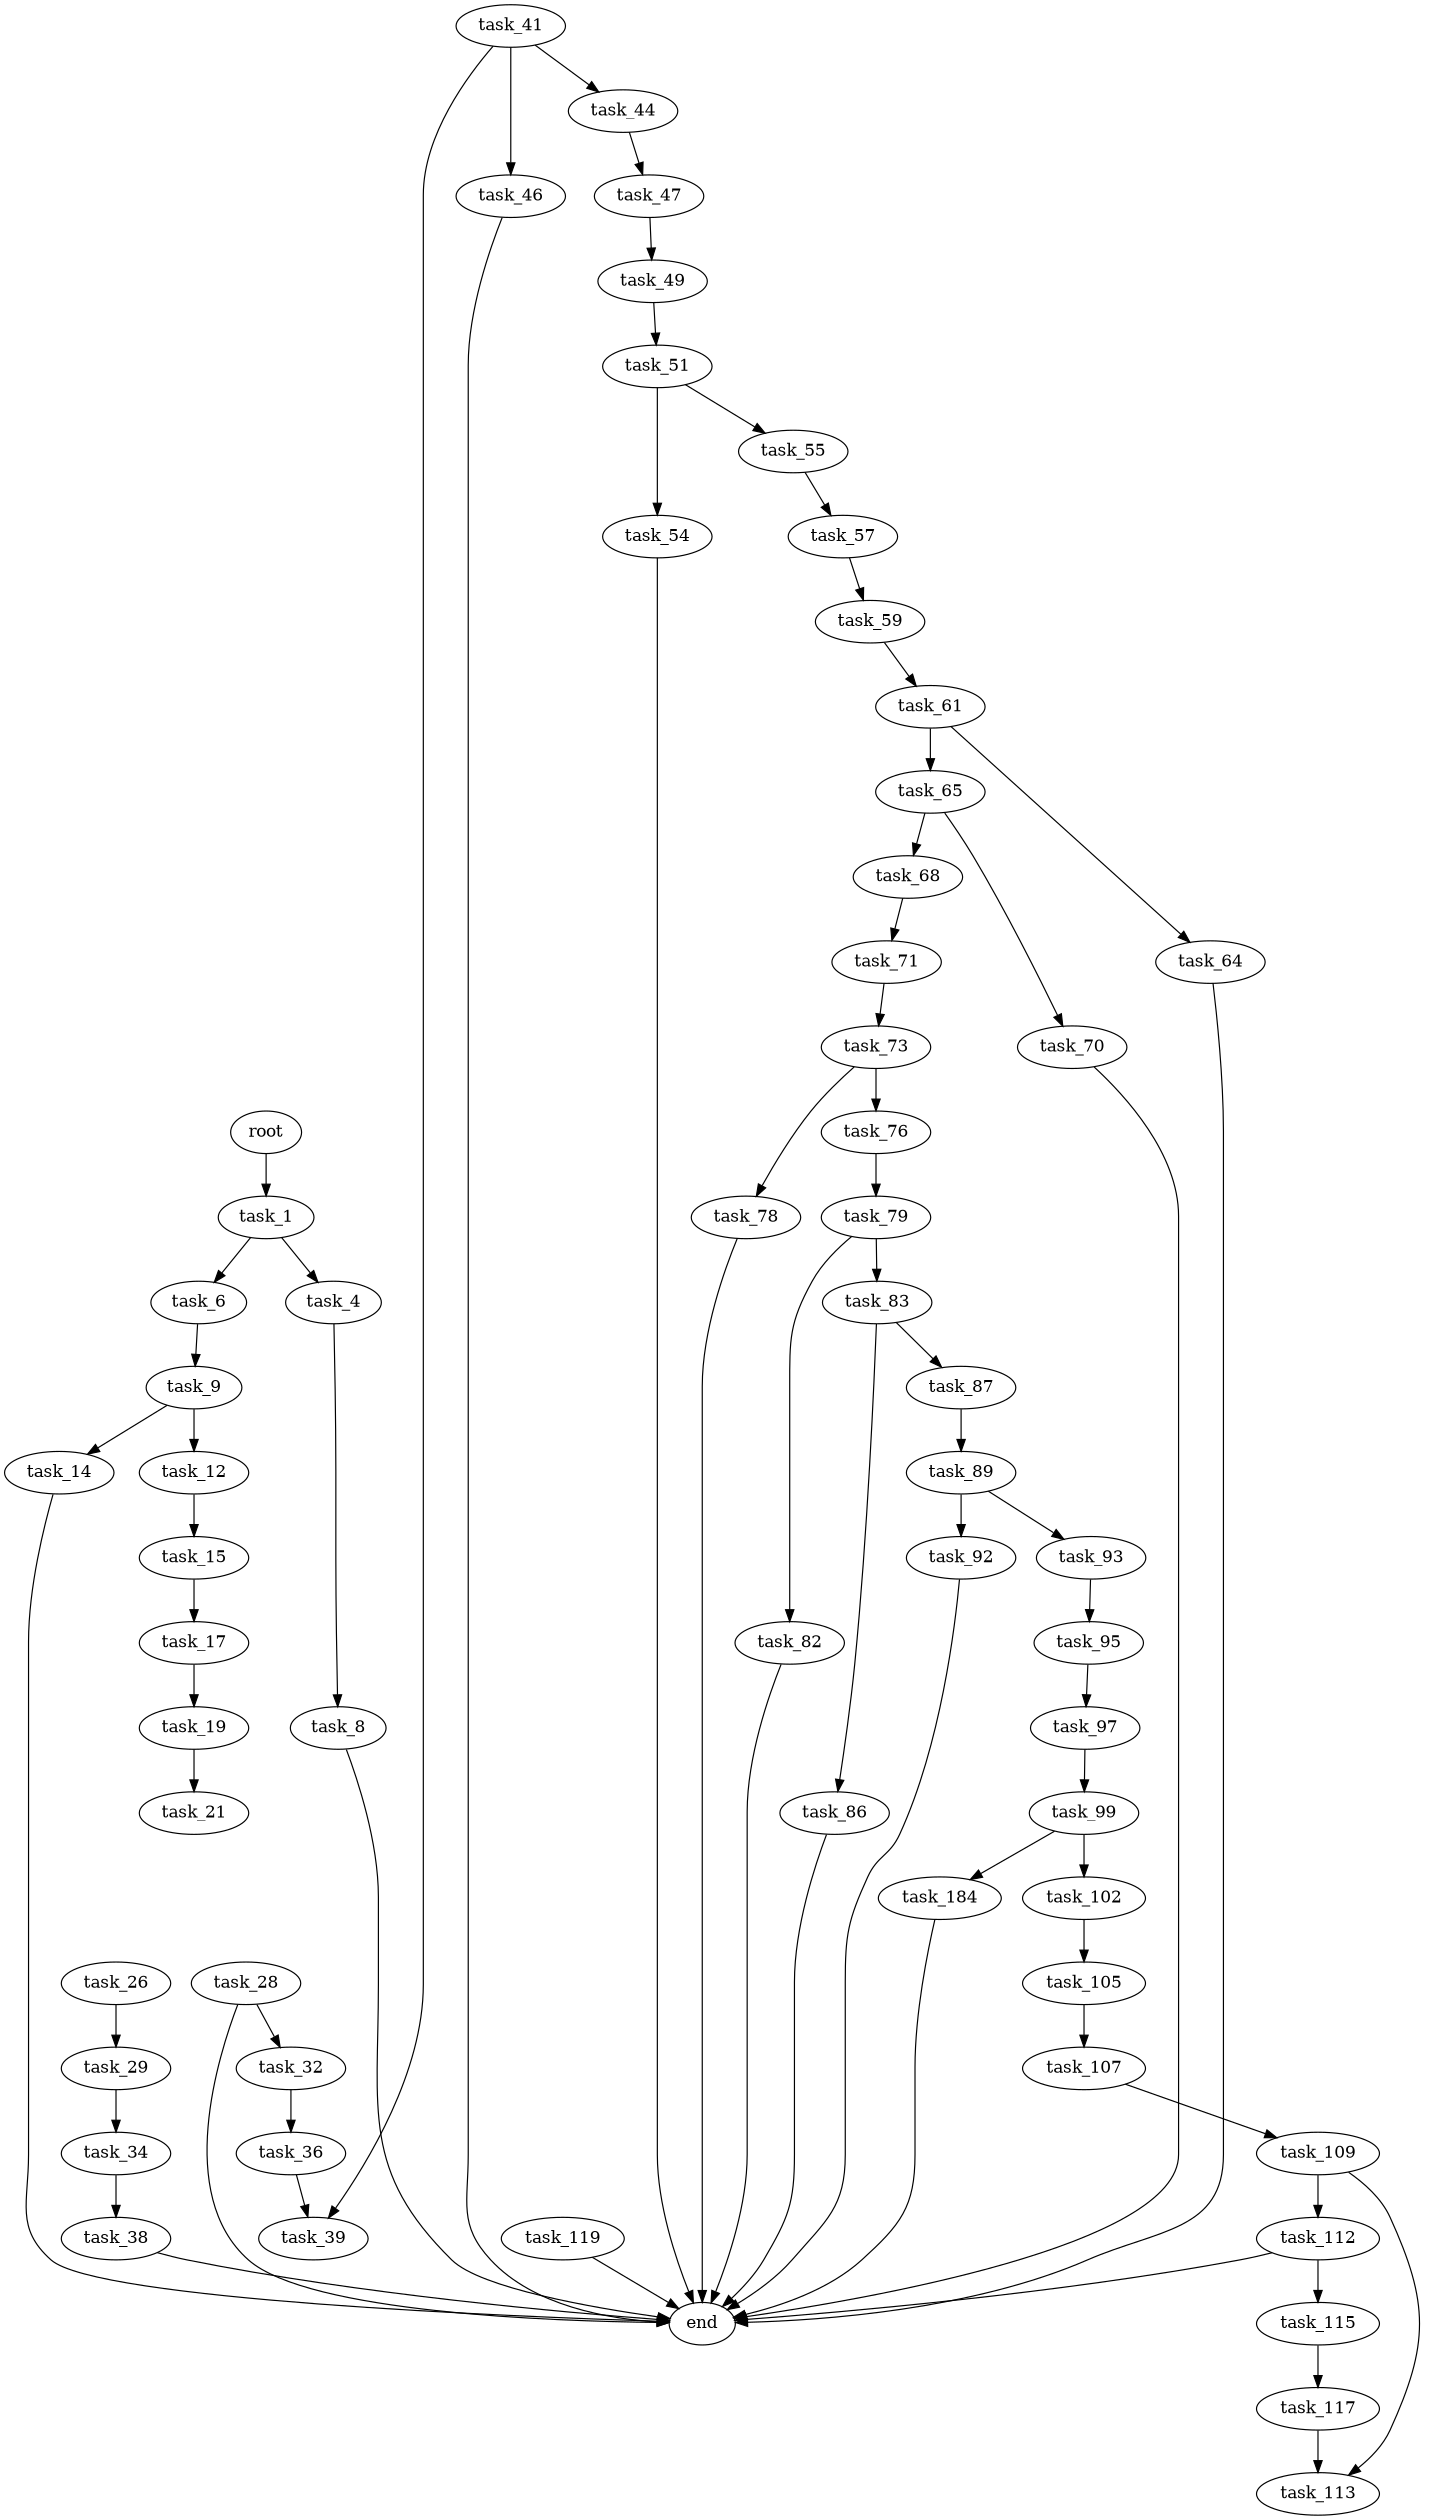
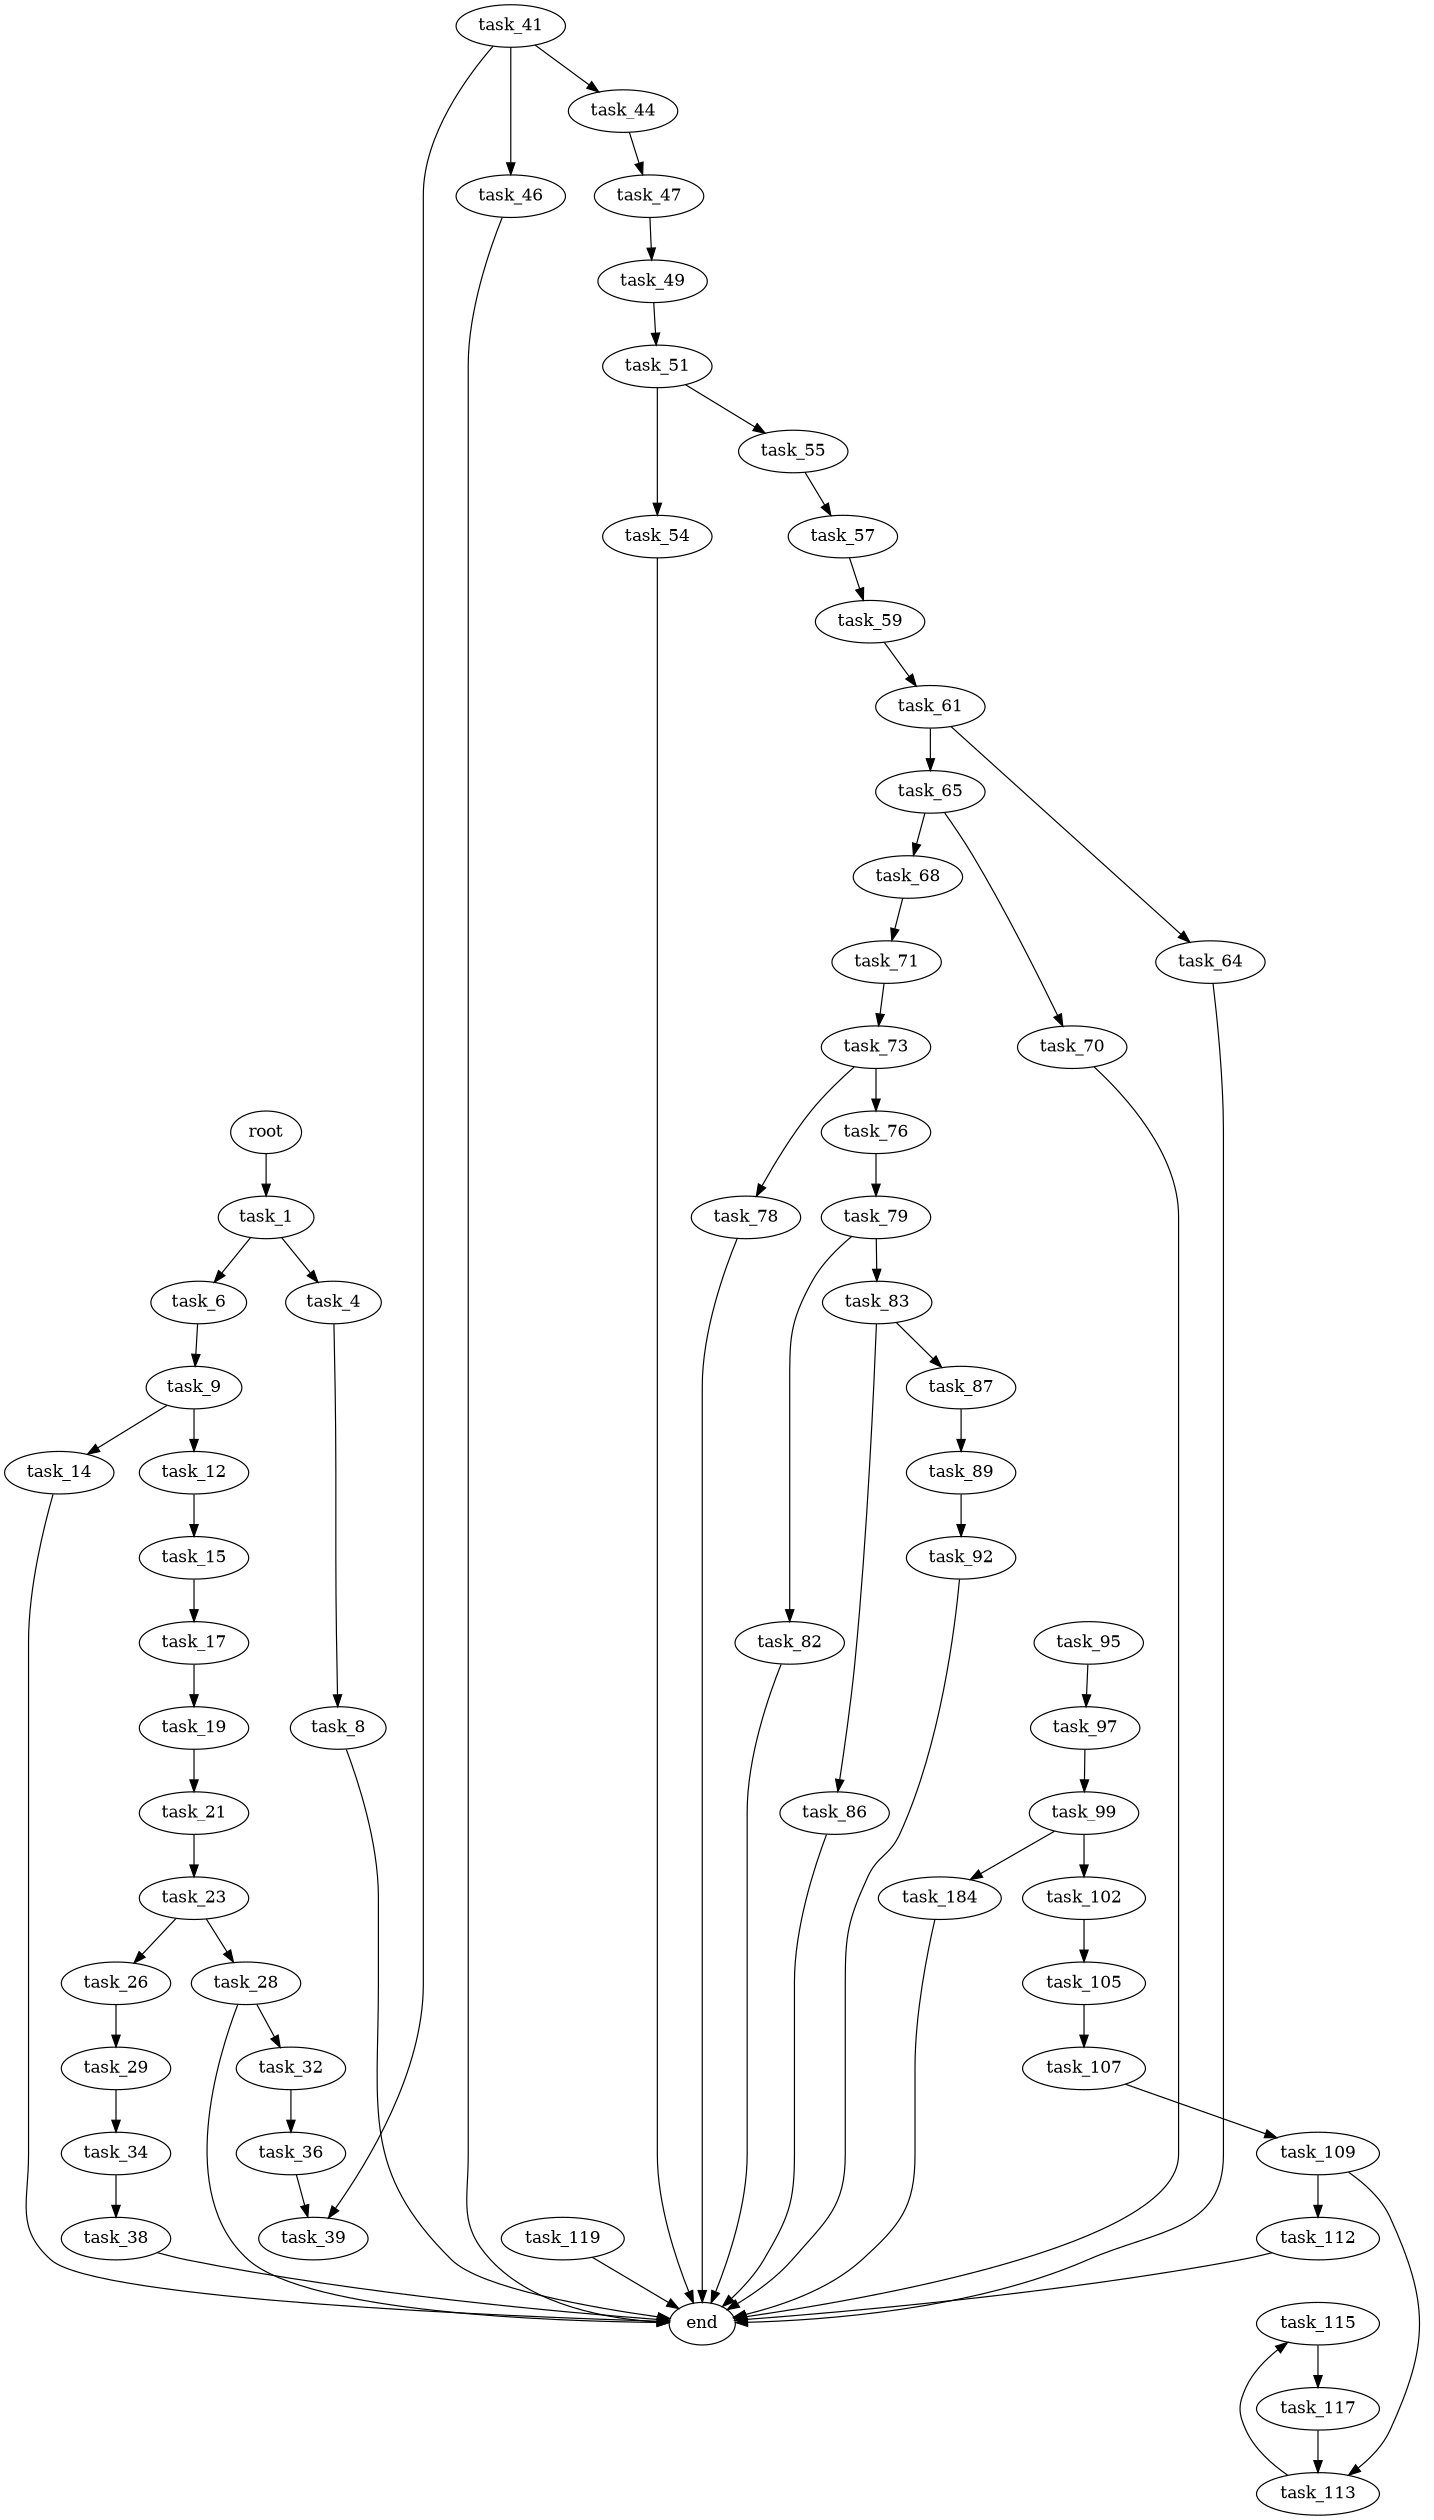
  digraph {
    root
    task_1
    task_4
    task_6
    task_8
    task_9
    end
    task_12
    task_14
    task_15
    task_17
    task_19
    task_21
+   task_23
    task_26
    task_28
    task_29
    task_32
    task_34
    task_36
    task_38
    task_39
    task_41
    task_44
    task_46
    task_47
    task_49
    task_51
    task_54
    task_55
    task_57
    task_59
    task_61
    task_64
    task_65
    task_68
    task_70
    task_71
    task_73
    task_76
    task_78
    task_79
    task_82
    task_83
    task_86
    task_87
    task_89
    task_92
-   task_93
    task_95
    task_97
    task_99
    task_102
    n54 [label=task_184]
    task_105
    task_107
    task_109
    task_112
    task_113
    task_115
    task_117
    task_119
    root -> task_1
    task_1 -> task_4
    task_1 -> task_6
    task_4 -> task_8
    task_6 -> task_9
    task_8 -> end
    task_9 -> task_12
    task_9 -> task_14
    task_12 -> task_15
    task_14 -> end
    task_15 -> task_17
    task_17 -> task_19
    task_19 -> task_21
+   task_21 -> task_23
+   task_23 -> task_26
+   task_23 -> task_28
    task_26 -> task_29
    task_28 -> end
    task_28 -> task_32
    task_29 -> task_34
    task_32 -> task_36
    task_34 -> task_38
    task_36 -> task_39
    task_38 -> end
    task_41 -> task_39
    task_41 -> task_44
    task_41 -> task_46
    task_44 -> task_47
    task_46 -> end
    task_47 -> task_49
    task_49 -> task_51
    task_51 -> task_54
    task_51 -> task_55
    task_54 -> end
    task_55 -> task_57
    task_57 -> task_59
    task_59 -> task_61
    task_61 -> task_64
    task_61 -> task_65
    task_64 -> end
    task_65 -> task_68
    task_65 -> task_70
    task_68 -> task_71
    task_70 -> end
    task_71 -> task_73
    task_73 -> task_76
    task_73 -> task_78
    task_76 -> task_79
    task_78 -> end
    task_79 -> task_82
    task_79 -> task_83
    task_82 -> end
    task_83 -> task_86
    task_83 -> task_87
    task_86 -> end
    task_87 -> task_89
    task_89 -> task_92
-   task_89 -> task_93
    task_92 -> end
-   task_93 -> task_95
    task_95 -> task_97
    task_97 -> task_99
    task_99 -> task_102
    task_99 -> n54
    task_102 -> task_105
    n54 -> end
    task_105 -> task_107
    task_107 -> task_109
    task_109 -> task_112
    task_109 -> task_113
    task_112 -> end
-   task_112 -> task_115
+   task_113 -> task_115
    task_115 -> task_117
    task_117 -> task_113
    task_119 -> end
  }
